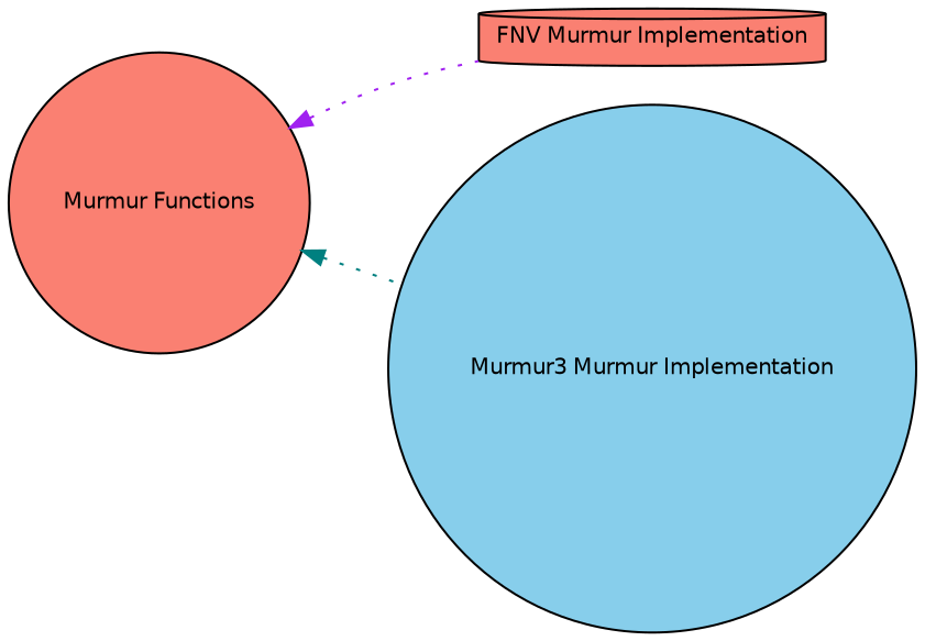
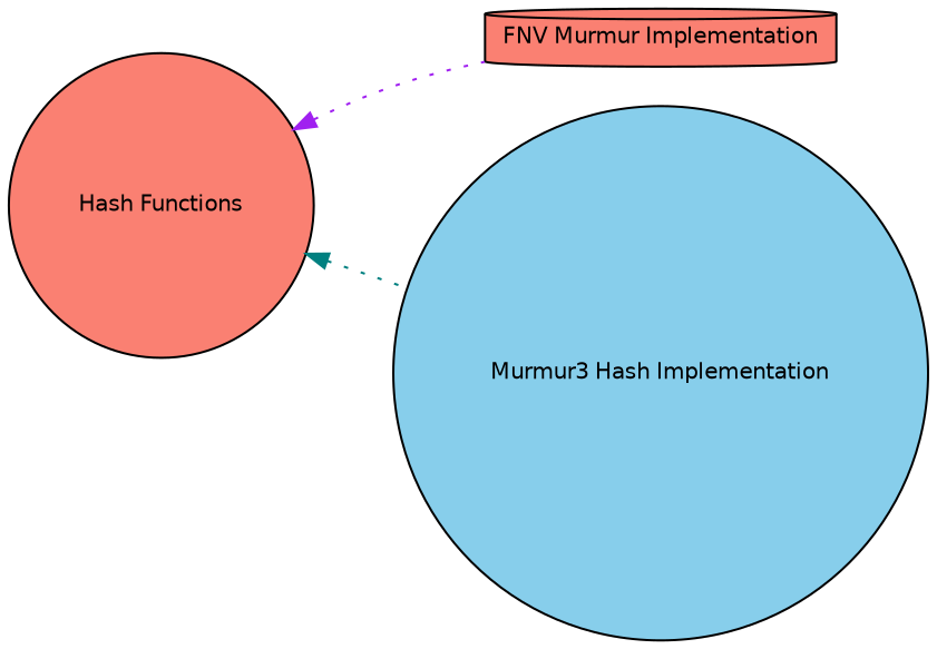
  digraph {
    rankdir=LR
    node [color=black fillcolor=salmon fontname=Helvetica fontsize=10 shape=circle style=filled]
    edge [dir=back fontname=Helvetica fontsize=10 labelfontname=Helvetica labelfontsize=10 shape=plaintext style=dotted]
    n1 [height=0.2 label="FNV Murmur Implementation" shape=cylinder width=0.4]
-   n2 [fontcolor=black height=0.2 label="Murmur Functions" width=0.4]
-   n3 [fillcolor=skyblue height=0.2 label="Murmur3 Murmur Implementation" width=0.4]
+   n2 [fontcolor=black height=0.2 label="Hash Functions" width=0.4]
+   n3 [fillcolor=skyblue height=0.2 label="Murmur3 Hash Implementation" width=0.4]
    n2 -> n1 [color=purple]
    n2 -> n3 [color=teal]
  }
